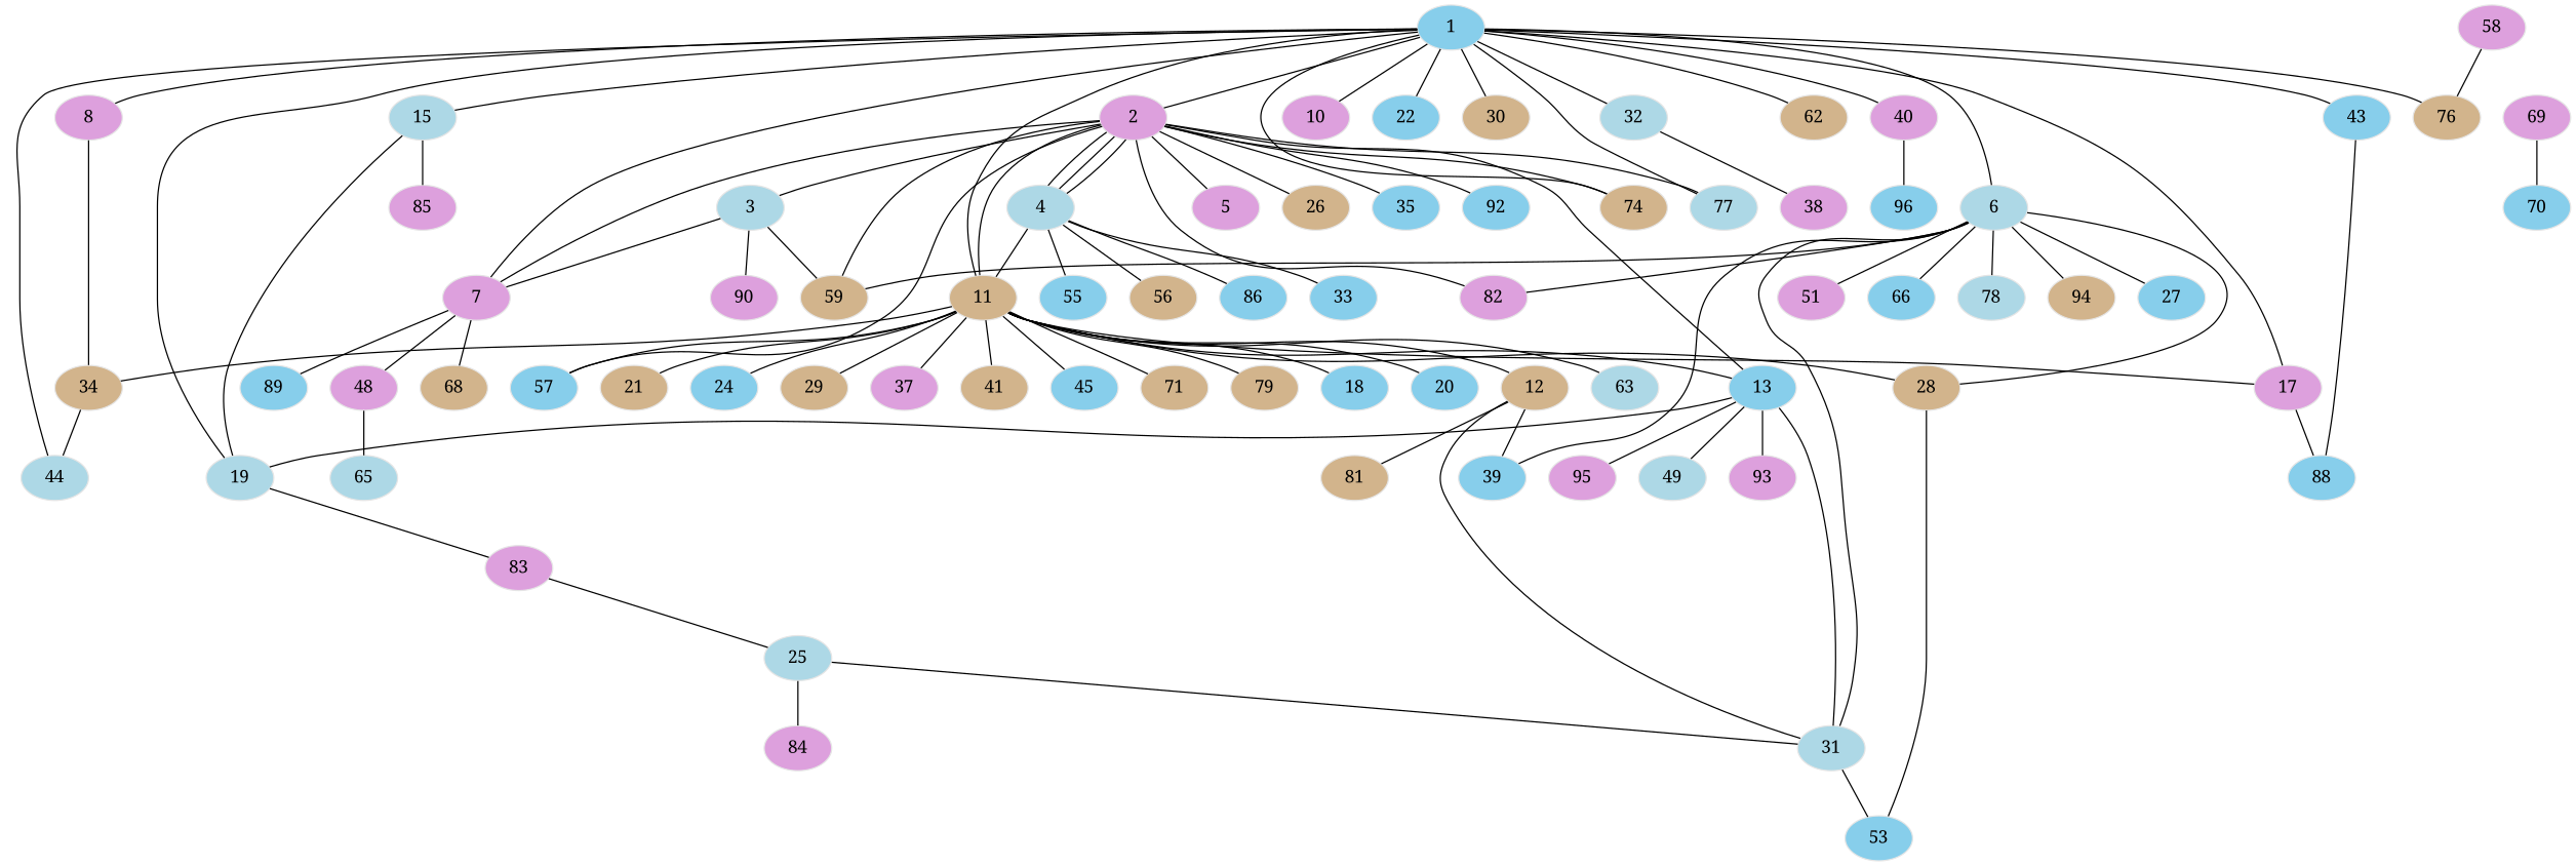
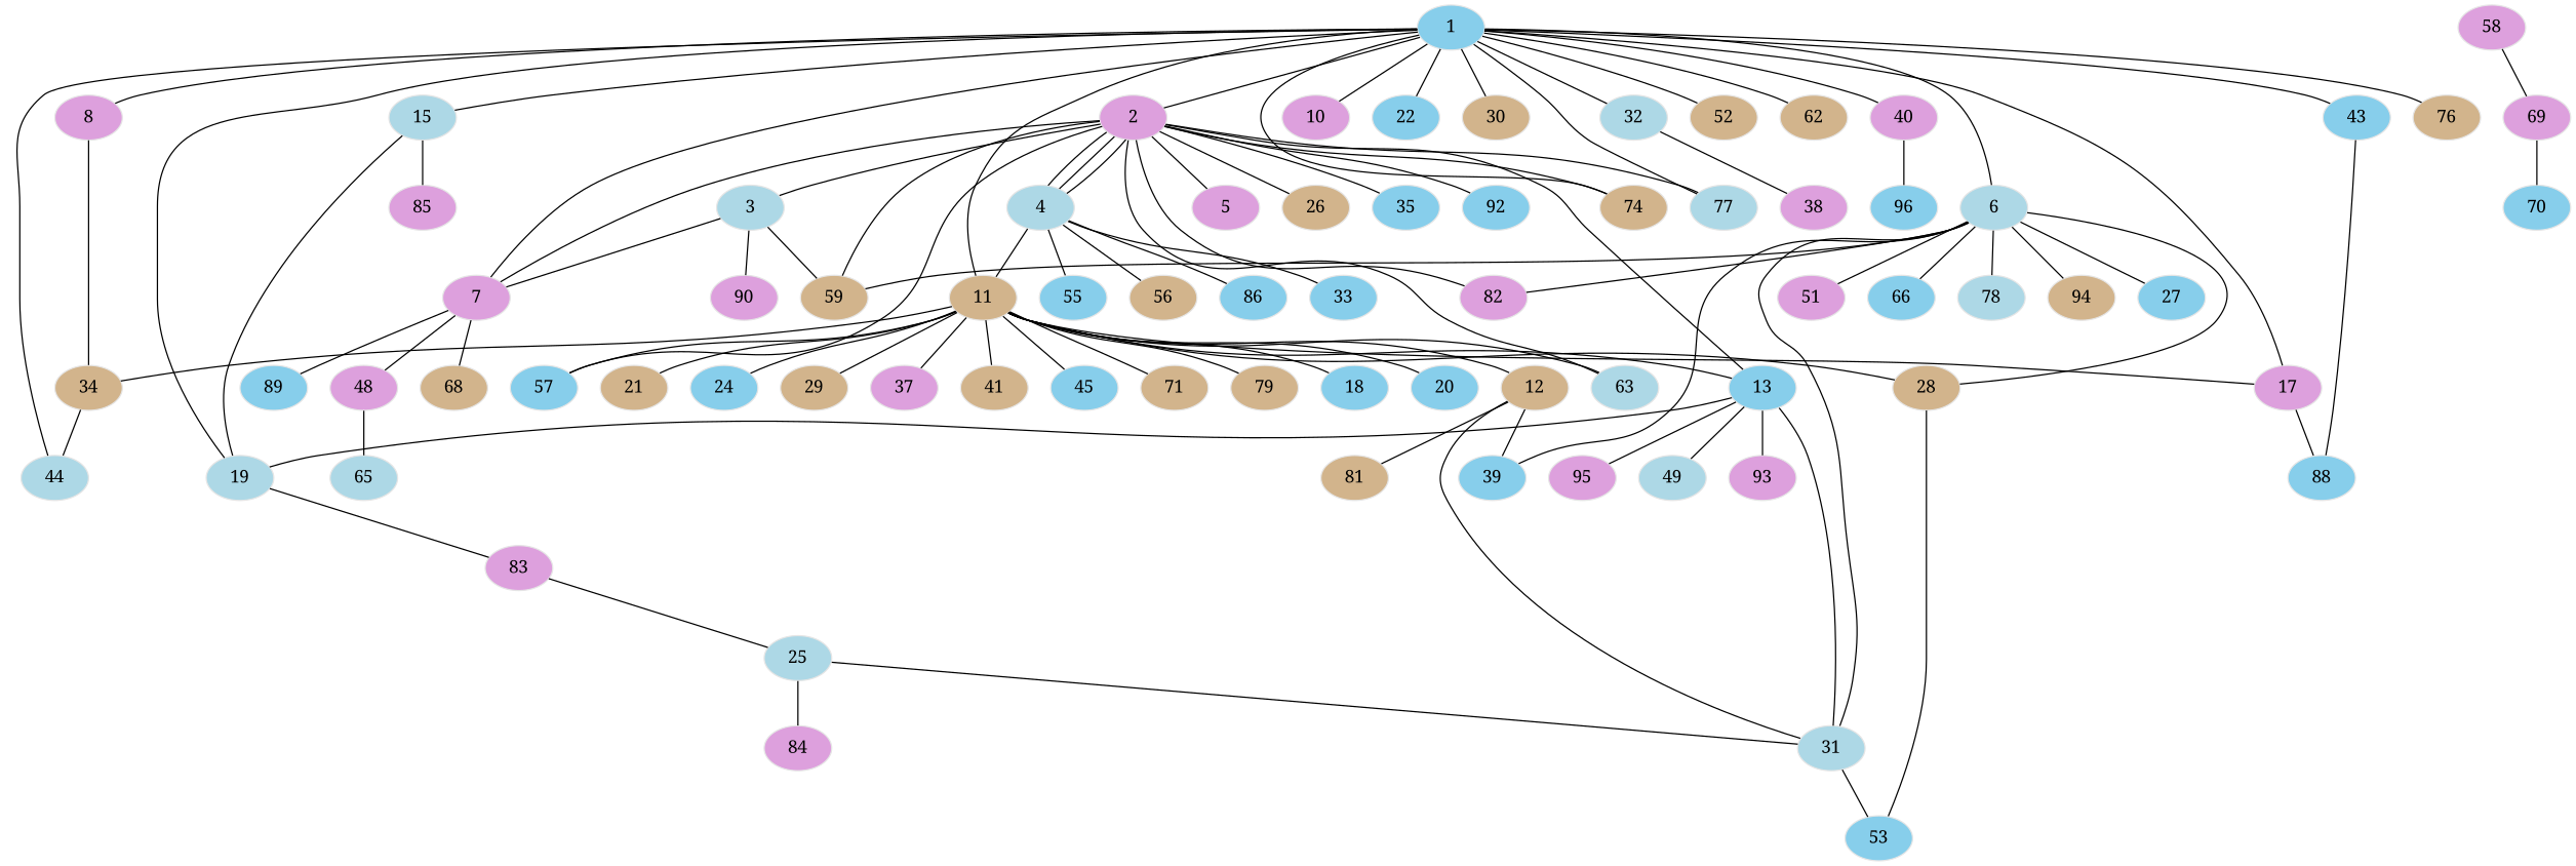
  graph {
    fontname="Noto Serif"
    node [color=gray90 fillcolor=skyblue fontname="Noto Serif" style=filled]
    edge [fontname="Noto Serif"]
    1 [super="+50"]
    2 [fillcolor=plum super="+9"]
    6 [fillcolor=lightblue super="+36"]
    7 [fillcolor=plum super="+47"]
    8 [fillcolor=plum super="+72"]
    10 [fillcolor=plum]
    11 [fillcolor=tan super="+14"]
    15 [fillcolor=lightblue super="+16"]
    17 [fillcolor=plum super="+60"]
    19 [fillcolor=lightblue super="+98"]
    22
    30 [fillcolor=tan]
    32 [fillcolor=lightblue]
    40 [fillcolor=plum]
    43
    44 [fillcolor=lightblue super="+67"]
+   52 [fillcolor=tan]
    62 [fillcolor=tan]
    74 [fillcolor=tan super="+75"]
    76 [fillcolor=tan]
    77 [fillcolor=lightblue]
    3 [fillcolor=lightblue super="+23"]
    4 [fillcolor=lightblue super="+46"]
    5 [fillcolor=plum]
    13
    26 [fillcolor=tan]
    35
    57
    59 [fillcolor=tan super="+73"]
    82 [fillcolor=plum]
    92
    27
    28 [fillcolor=tan]
    31 [fillcolor=lightblue super="+80"]
    39
    51 [fillcolor=plum]
    66
    78 [fillcolor=lightblue]
    94 [fillcolor=tan]
    48 [fillcolor=plum super="+97"]
    68 [fillcolor=tan]
    89
    34 [fillcolor=tan]
    12 [fillcolor=tan super="+54"]
    18
    20
    21 [fillcolor=tan super="+42"]
    24
    29 [fillcolor=tan]
    37 [fillcolor=plum]
    41 [fillcolor=tan]
    45
    63 [fillcolor=lightblue]
    71 [fillcolor=tan]
    79 [fillcolor=tan]
    85 [fillcolor=plum]
    88 [super="+91"]
    83 [fillcolor=plum]
    38 [fillcolor=plum]
    96
    58 [fillcolor=plum super="+61"]
    69 [fillcolor=plum]
    90 [fillcolor=plum]
    33
    55
    56 [fillcolor=tan]
    86
    49 [fillcolor=lightblue]
    93 [fillcolor=plum]
    95 [fillcolor=plum]
    53
    65 [fillcolor=lightblue]
    81 [fillcolor=tan]
    25 [fillcolor=lightblue super="+87"]
    84 [fillcolor=plum]
    70
    1 -- 2
    1 -- 6
    1 -- 7
    1 -- 8
    1 -- 10
    1 -- 11
    1 -- 15
    1 -- 17
    1 -- 19
    1 -- 22
    1 -- 30
    1 -- 32
    1 -- 40
    1 -- 43
    1 -- 44
+   1 -- 52
    1 -- 62
    1 -- 74
    1 -- 76
    1 -- 77
    2 -- 7
-   2 -- 11
+   2 -- 63
    2 -- 74
    2 -- 77
    2 -- 3
    2 -- 4
    2 -- 4
    2 -- 4
    2 -- 5
    2 -- 13
    2 -- 26
    2 -- 35
    2 -- 57
    2 -- 59
    2 -- 82
    2 -- 92
    6 -- 59
    6 -- 82
    6 -- 27
    6 -- 28
    6 -- 31
    6 -- 39
    6 -- 51
    6 -- 66
    6 -- 78
    6 -- 94
    7 -- 48
    7 -- 68
    7 -- 89
    8 -- 34
    11 -- 17
    11 -- 13
    11 -- 57
    11 -- 28
    11 -- 34
    11 -- 12
    11 -- 18
    11 -- 20
    11 -- 21
    11 -- 24
    11 -- 29
    11 -- 37
    11 -- 41
    11 -- 45
    11 -- 63
    11 -- 71
    11 -- 79
    15 -- 19
    15 -- 85
    17 -- 88
    19 -- 83
    32 -- 38
    40 -- 96
    43 -- 88
    3 -- 7
    3 -- 59
    3 -- 90
    4 -- 11
    4 -- 33
    4 -- 55
    4 -- 56
    4 -- 86
    13 -- 19
    13 -- 31
    13 -- 49
    13 -- 93
    13 -- 95
    28 -- 53
    31 -- 53
    48 -- 65
    34 -- 44
    12 -- 31
    12 -- 39
    12 -- 81
    83 -- 25
-   58 -- 76
+   58 -- 69
    69 -- 70
    25 -- 31
    25 -- 84
  }
